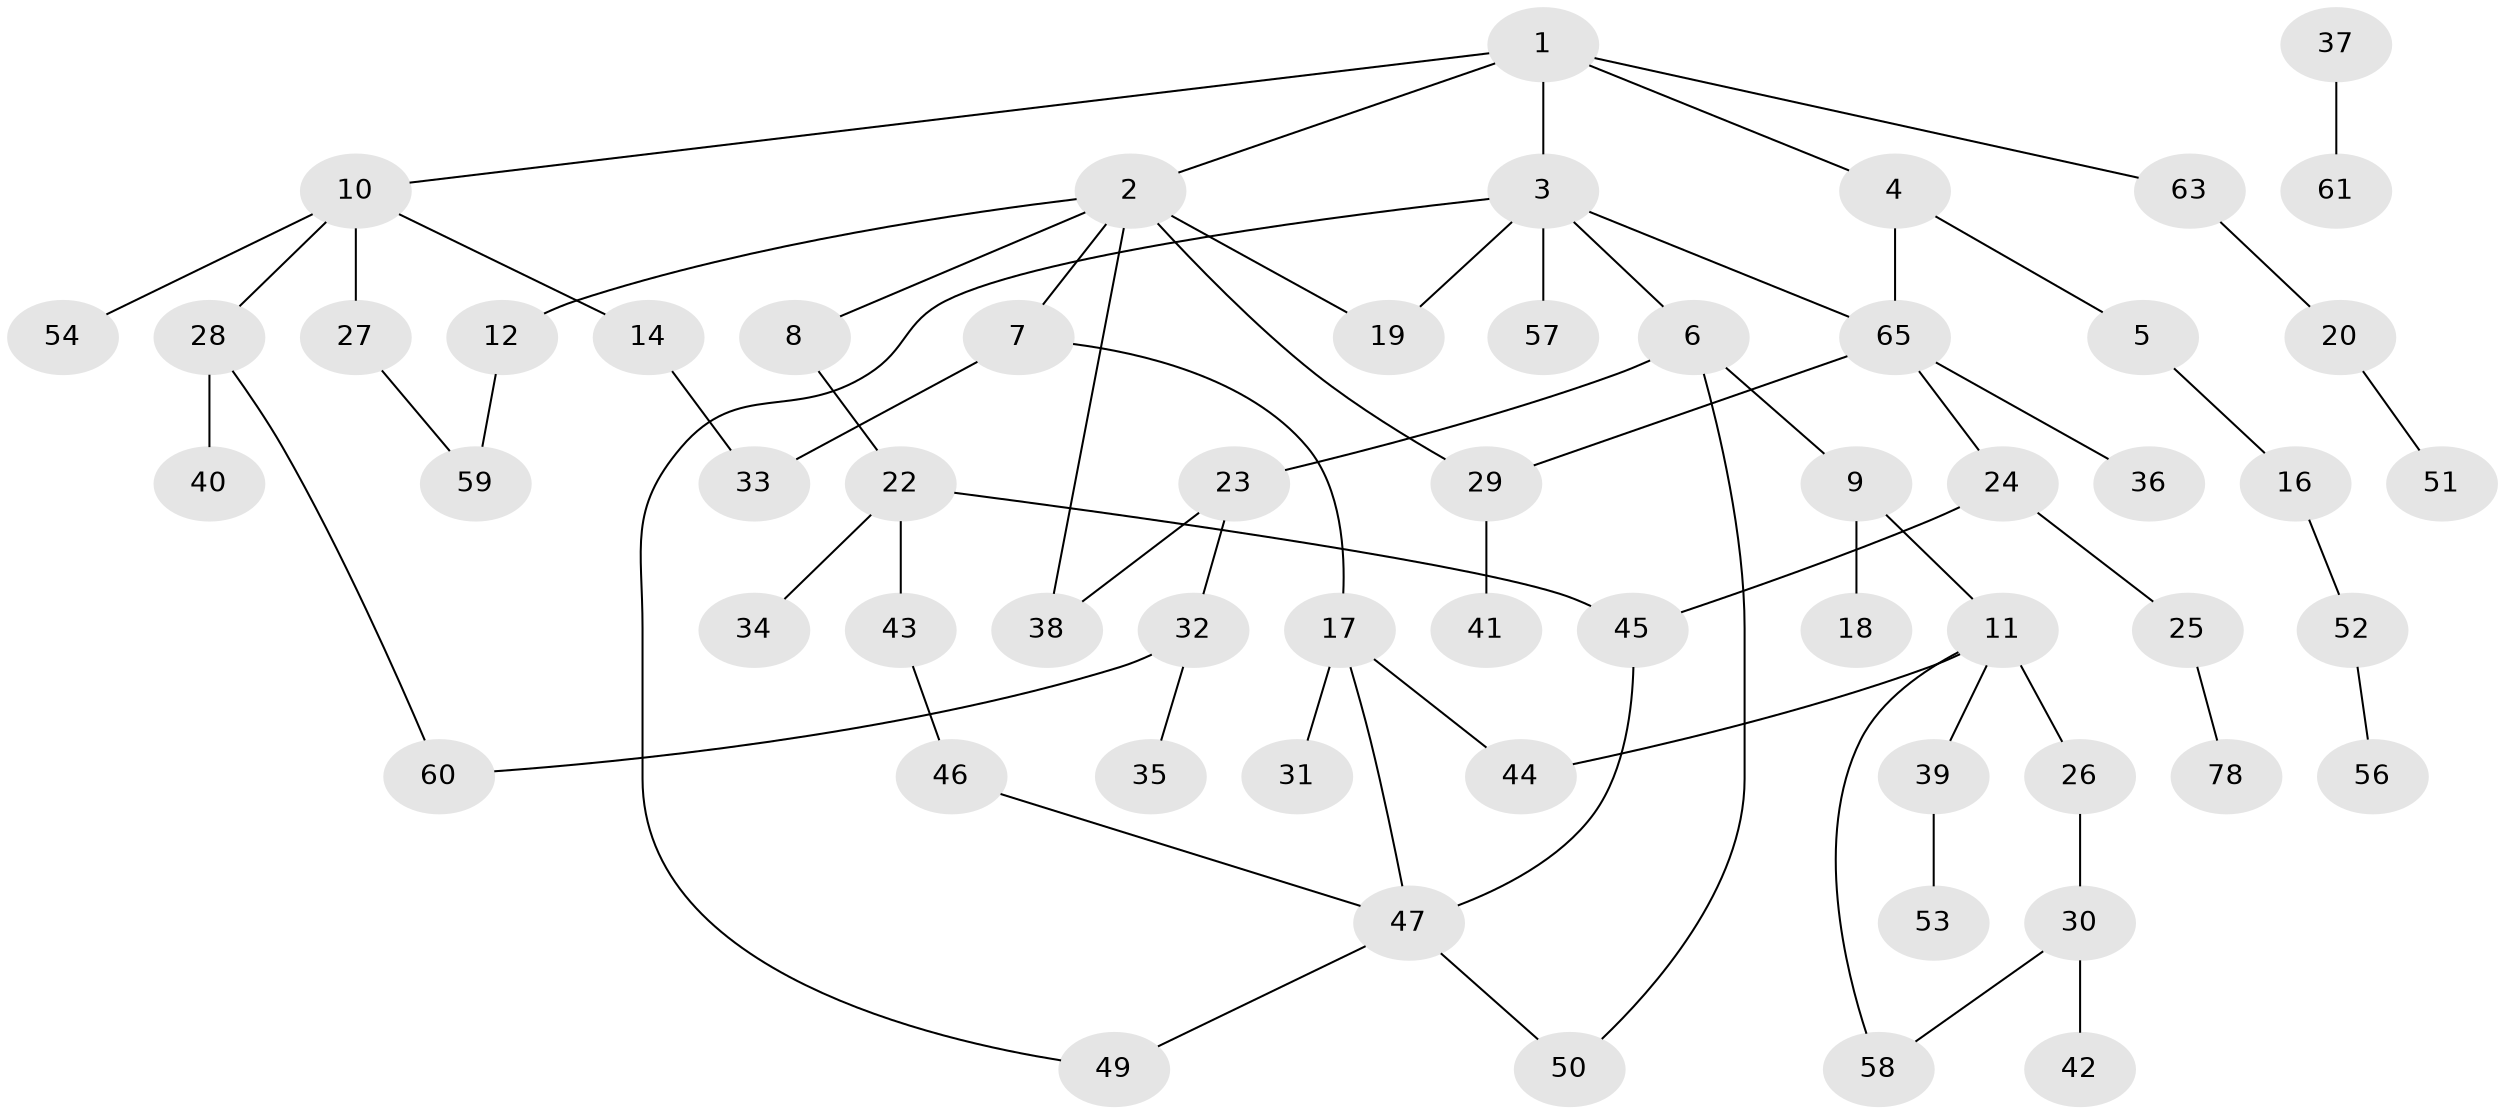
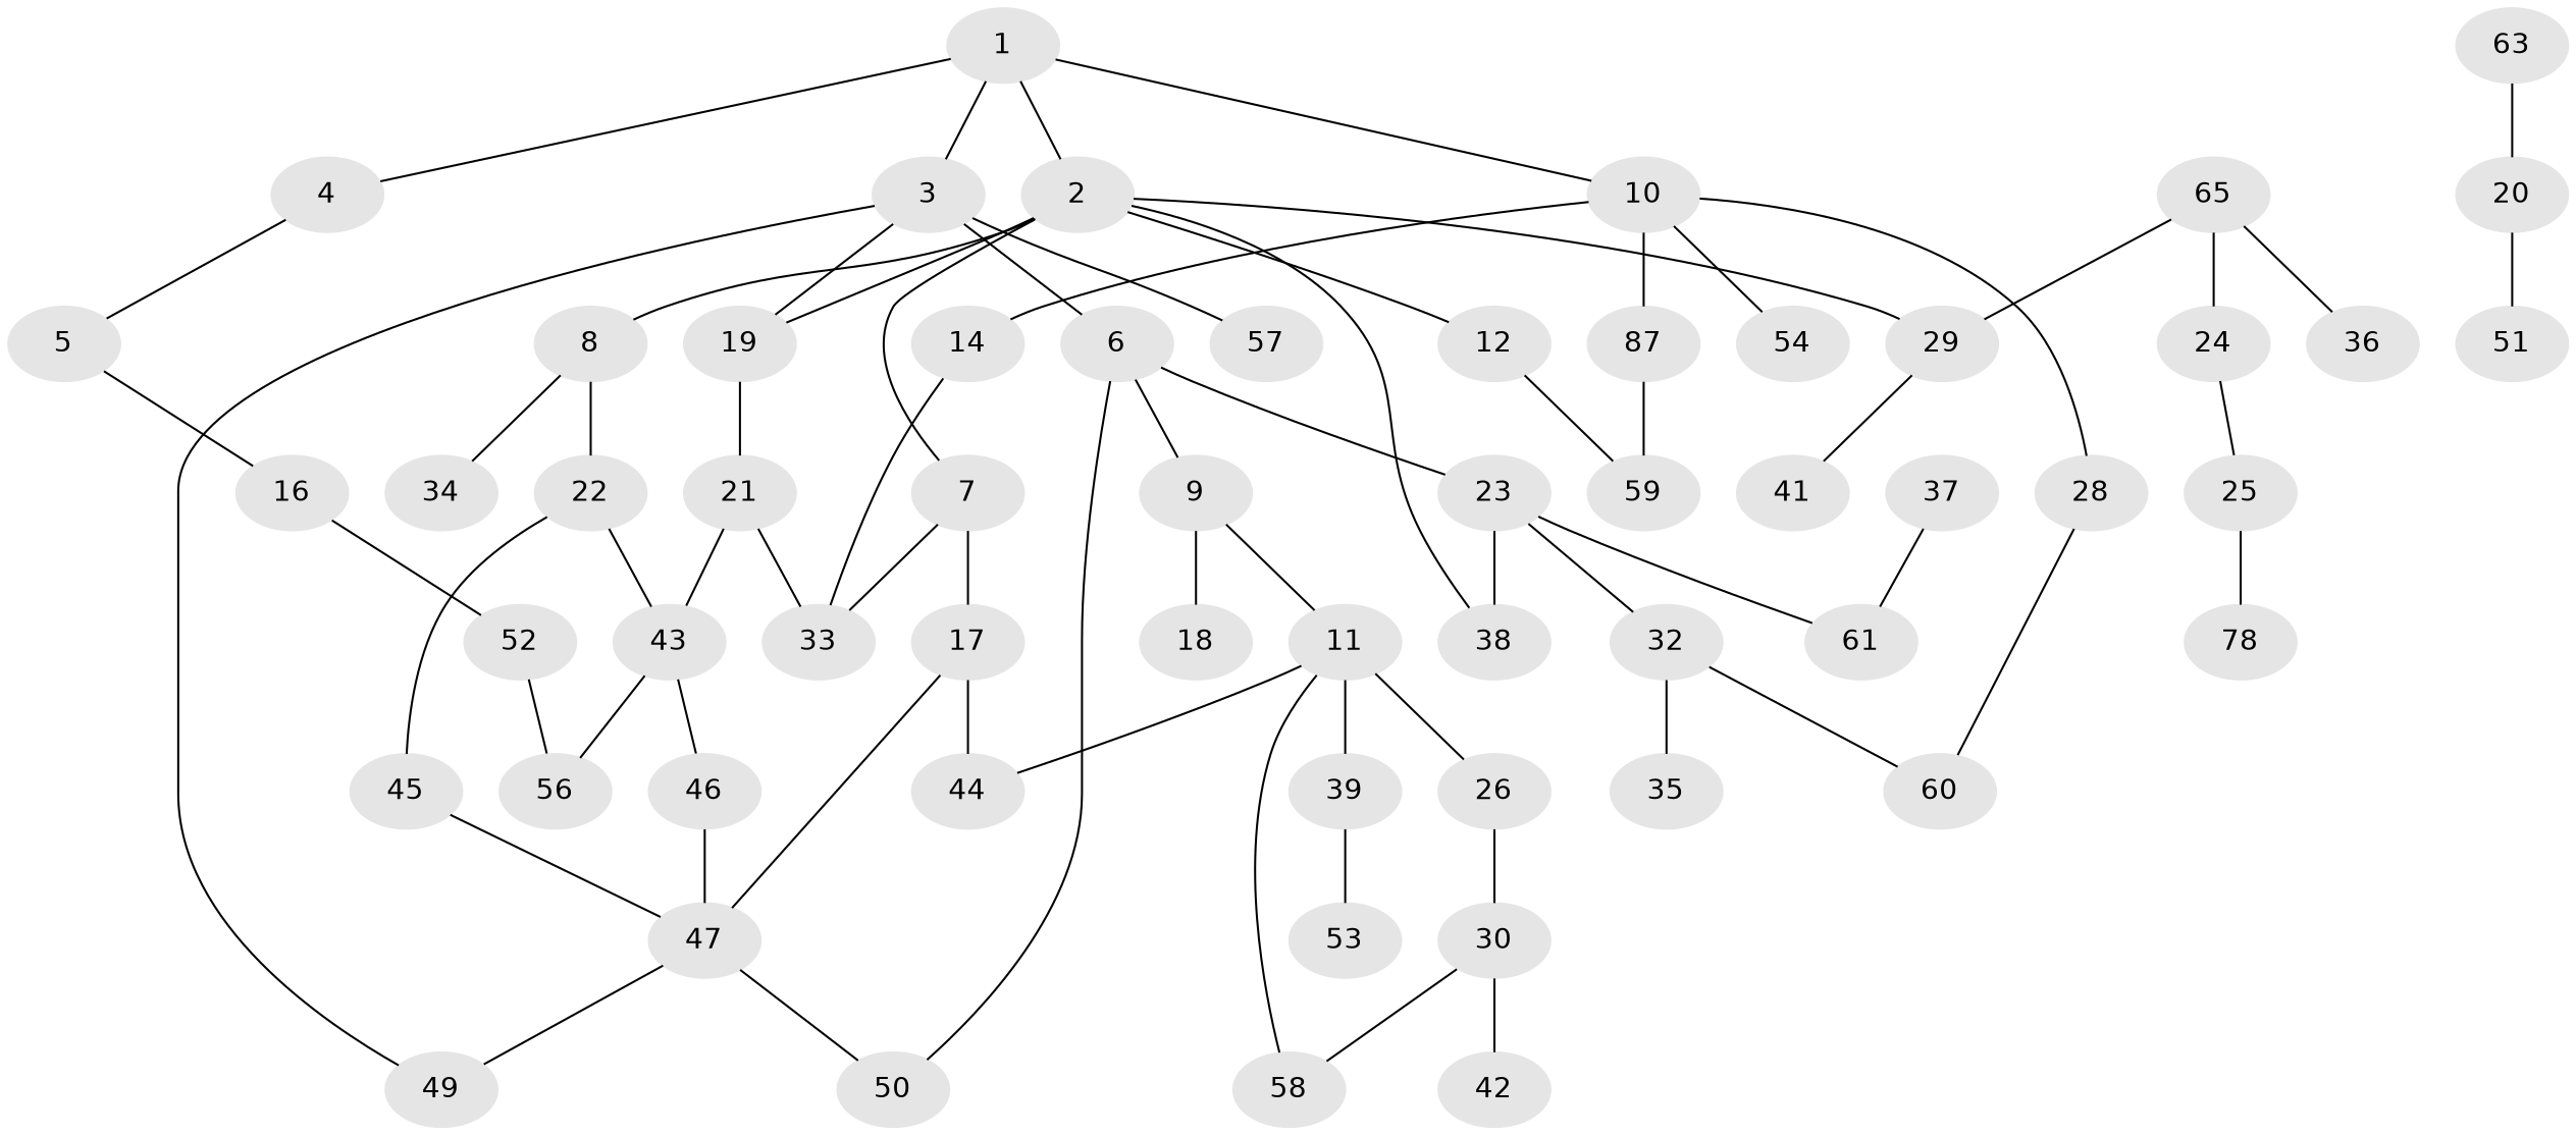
  graph {
    fontname="DejaVu Sans"
    node [color=gray90 fontname="DejaVu Sans" style=filled]
    edge [fontname="DejaVu Sans"]
    1
    2
    3
    4
    10
    n6 [label=63]
    7
    8
    12
    19
    29
    38
    6
    n14 [label=65]
    49
    57
    5
    14
-   27
+   27 [label=87]
    28
    54
    20
    17
    33
    22
    34
    59
+   21
    41
    9
    23
    50
    24
    36
    16
    52
    11
    18
    32
    61
    44
-   31
    47
    43
    45
    26
    39
    58
-   40
    60
    30
    53
    51
    25
    56
    46
    35
    n58 [label=78]
    42
    37
    1 -- 2
    1 -- 3
    1 -- 4
    1 -- 10
-   1 -- n6
    2 -- 7
    2 -- 8
    2 -- 12
    2 -- 19
    2 -- 29
    2 -- 38
    3 -- 19
    3 -- 6
-   3 -- n14
    3 -- 49
    3 -- 57
-   4 -- n14
    4 -- 5
    10 -- 14
    10 -- 27
    10 -- 28
    10 -- 54
    n6 -- 20
    7 -- 17
    7 -- 33
    8 -- 22
-   22 -- 34
+   8 -- 34
    12 -- 59
+   19 -- 21
    29 -- 41
    6 -- 9
    6 -- 23
    6 -- 50
    n14 -- 29
    n14 -- 24
    n14 -- 36
    5 -- 16
    14 -- 33
    27 -- 59
-   28 -- 40
    28 -- 60
    20 -- 51
    17 -- 44
-   17 -- 31
    17 -- 47
    22 -- 43
    22 -- 45
+   21 -- 33
+   21 -- 43
    9 -- 11
    9 -- 18
    23 -- 38
    23 -- 32
-   24 -- 45
+   23 -- 61
    24 -- 25
    16 -- 52
    52 -- 56
    11 -- 44
    11 -- 26
    11 -- 39
    11 -- 58
    32 -- 60
    32 -- 35
    47 -- 49
    47 -- 50
+   43 -- 56
    43 -- 46
    45 -- 47
    26 -- 30
    39 -- 53
    30 -- 58
    30 -- 42
    25 -- n58
    46 -- 47
    37 -- 61
  }
